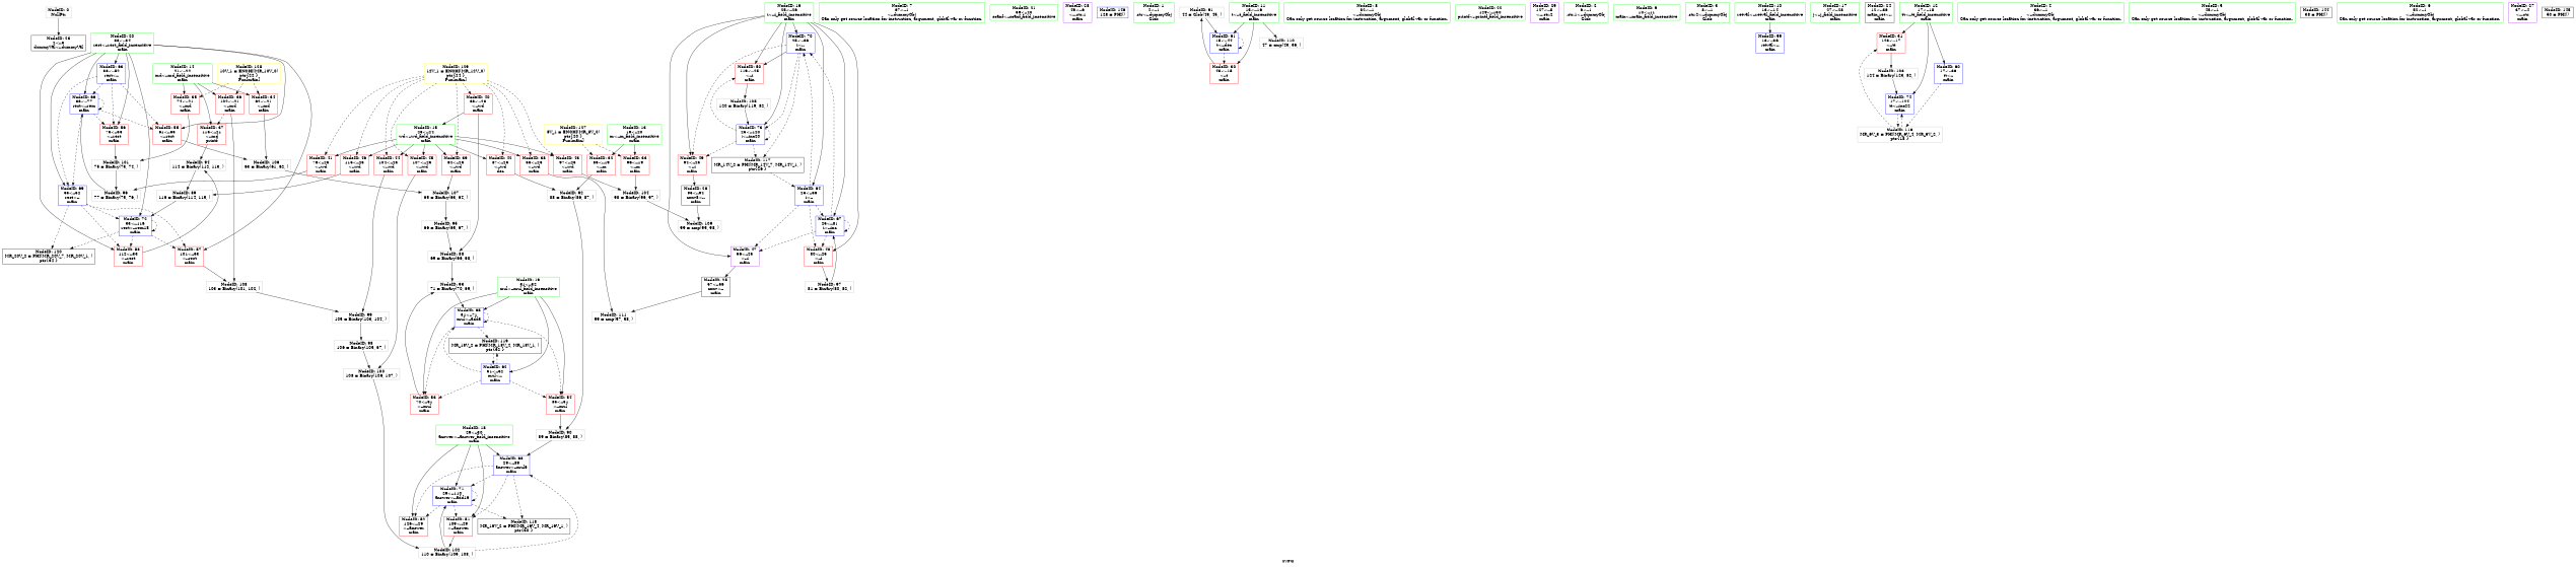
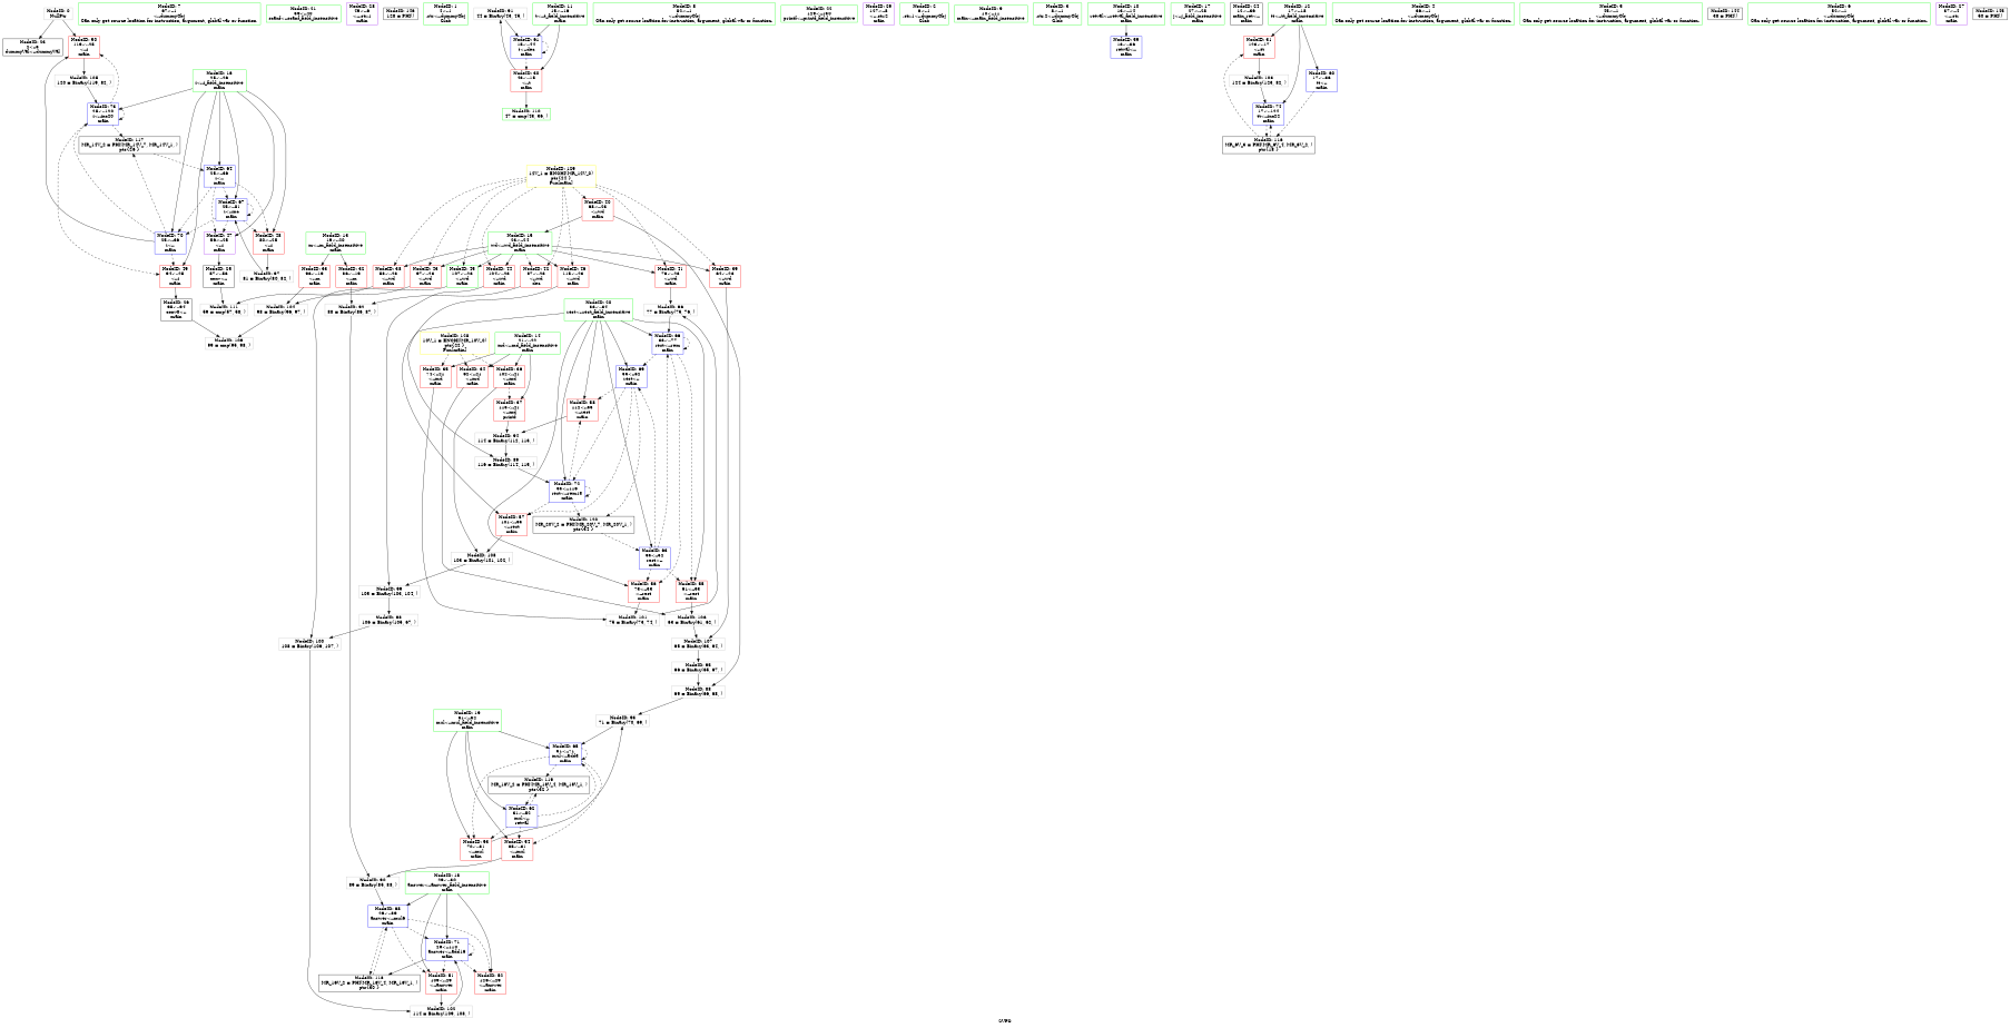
  digraph {
    label=SVFG
    node [color=red shape=record]
    edge [style=solid]
    n1 [color=grey label="{NodeID: 0\nNullPtr}"]
    n2 [color=black label="{NodeID: 23\n2\<--3\ndummyVal\<--dummyVal\n}"]
    n3 [color=grey label="{NodeID: 90\n89 = Binary(85, 88, )\n}"]
    n4 [color=blue label="{NodeID: 68\n29\<--89\nanswer\<--mul6\nmain\n}"]
    n5 [color=black label="{NodeID: 118\nMR_16V_2 = PHI(MR_16V_4, MR_16V_1, )\npts\{30 \}\n}"]
    n6 [color=blue label="{NodeID: 71\n29\<--110\nanswer\<--add16\nmain\n}"]
    n7 [label="{NodeID: 51\n109\<--29\n\<--answer\nmain\n}"]
    n8 [label="{NodeID: 52\n126\<--29\n\<--answer\nmain\n}"]
-   n9 [color=grey label="{NodeID: 102\n110 = Binary(109, 108, )\n}"]
+   n9 [color=grey label="{NodeID: 102\n114 = Binary(109, 108, )\n}"]
    n10 [color=green label="{NodeID: 7\n67\<--1\n\<--dummyObj\nCan only get source location for instruction, argument, global var or function.}"]
    n11 [color=grey label="{NodeID: 97\n81 = Binary(80, 82, )\n}"]
    n12 [color=blue label="{NodeID: 67\n25\<--81\ni\<--inc\nmain\n}"]
    n13 [color=blue label="{NodeID: 70\n25\<--36\ni\<--\nmain\n}"]
    n14 [color=purple label="{NodeID: 47\n56\<--25\n\<--i\nmain\n}"]
    n15 [label="{NodeID: 48\n80\<--25\n\<--i\nmain\n}"]
    n16 [label="{NodeID: 49\n94\<--25\n\<--i\nmain\n}"]
    n17 [label="{NodeID: 50\n119\<--25\n\<--i\nmain\n}"]
    n18 [color=blue label="{NodeID: 73\n25\<--120\ni\<--inc20\nmain\n}"]
    n19 [color=black label="{NodeID: 117\nMR_14V_2 = PHI(MR_14V_7, MR_14V_1, )\npts\{26 \}\n}"]
    n20 [color=black label="{NodeID: 25\n57\<--56\nconv\<--\nmain\n}"]
    n21 [color=green label="{NodeID: 14\n21\<--22\nmd\<--md_field_insensitive\nmain\n}"]
    n22 [label="{NodeID: 34\n62\<--21\n\<--md\nmain\n}"]
    n23 [label="{NodeID: 35\n74\<--21\n\<--md\nmain\n}"]
    n24 [label="{NodeID: 36\n102\<--21\n\<--md\nmain\n}"]
    n25 [label="{NodeID: 37\n113\<--21\n\<--md\nprintf\n}"]
    n26 [color=grey label="{NodeID: 106\n63 = Binary(61, 62, )\n}"]
    n27 [color=grey label="{NodeID: 101\n75 = Binary(73, 74, )\n}"]
    n28 [color=grey label="{NodeID: 108\n103 = Binary(101, 102, )\n}"]
    n29 [color=grey label="{NodeID: 94\n114 = Binary(112, 113, )\n}"]
    n30 [color=grey label="{NodeID: 107\n65 = Binary(63, 64, )\n}"]
    n31 [color=grey label="{NodeID: 96\n77 = Binary(75, 76, )\n}"]
    n32 [color=grey label="{NodeID: 99\n105 = Binary(103, 104, )\n}"]
    n33 [color=grey label="{NodeID: 89\n116 = Binary(114, 115, )\n}"]
    n34 [color=grey label="{NodeID: 104\n98 = Binary(96, 97, )\n}"]
    n35 [color=grey label="{NodeID: 109\n99 = cmp(95, 98, )\n}"]
    n36 [color=green label="{NodeID: 21\n39\<--40\nscanf\<--scanf_field_insensitive\n}"]
    n37 [color=grey label="{NodeID: 111\n59 = cmp(57, 58, )\n}"]
    n38 [color=purple label="{NodeID: 28\n49\<--6\n\<--.str.1\nmain\n}"]
    n39 [color=blue label="{NodeID: 66\n33\<--77\nrest\<--rem\nmain\n}"]
    n40 [label="{NodeID: 42\n87\<--23\n\<--wd\ndec\n}"]
    n41 [color=grey label="{NodeID: 92\n88 = Binary(86, 87, )\n}"]
    n42 [color=black label="{NodeID: 26\n95\<--94\nconv8\<--\nmain\n}"]
    n43 [label="{NodeID: 56\n73\<--33\n\<--rest\nmain\n}"]
-   n44 [color=blue label="{NodeID: 146\n128 = PHI()\n}"]
+   n44 [color=black label="{NodeID: 146\n128 = PHI()\n}"]
    n45 [color=blue label="{NodeID: 63\n33\<--52\nrest\<--\nmain\n}"]
    n46 [label="{NodeID: 55\n61\<--33\n\<--rest\nmain\n}"]
    n47 [color=blue label="{NodeID: 69\n33\<--52\nrest\<--\nmain\n}"]
    n48 [label="{NodeID: 57\n101\<--33\n\<--rest\nmain\n}"]
    n49 [color=black label="{NodeID: 120\nMR_20V_2 = PHI(MR_20V_7, MR_20V_1, )\npts\{34 \}\n}"]
    n50 [label="{NodeID: 58\n112\<--33\n\<--rest\nmain\n}"]
    n51 [color=blue label="{NodeID: 72\n33\<--116\nrest\<--rem18\nmain\n}"]
    n52 [color=grey label="{NodeID: 105\n120 = Binary(119, 82, )\n}"]
    n53 [color=blue label="{NodeID: 64\n25\<--36\ni\<--\nmain\n}"]
    n54 [color=green label="{NodeID: 1\n4\<--1\n.str\<--dummyObj\nGlob }"]
-   n55 [color=grey label="{NodeID: 91\n44 = Glob(43, 45, )\n}"]
+   n55 [color=grey label="{NodeID: 91\n44 = Binary(43, 45, )\n}"]
    n56 [color=blue label="{NodeID: 61\n15\<--44\nt\<--dec\nmain\n}"]
    n57 [label="{NodeID: 30\n43\<--15\n\<--t\nmain\n}"]
-   n58 [color=grey label="{NodeID: 110\n47 = cmp(43, 36, )\n}"]
+   n58 [color=green label="{NodeID: 110\n47 = cmp(43, 36, )\n}"]
    n59 [color=green label="{NodeID: 8\n82\<--1\n\<--dummyObj\nCan only get source location for instruction, argument, global var or function.}"]
    n60 [color=grey label="{NodeID: 98\n106 = Binary(105, 67, )\n}"]
    n61 [color=grey label="{NodeID: 100\n108 = Binary(106, 107, )\n}"]
    n62 [color=green label="{NodeID: 15\n23\<--24\nwd\<--wd_field_insensitive\nmain\n}"]
    n63 [label="{NodeID: 38\n58\<--23\n\<--wd\nmain\n}"]
    n64 [label="{NodeID: 39\n64\<--23\n\<--wd\nmain\n}"]
    n65 [label="{NodeID: 41\n76\<--23\n\<--wd\nmain\n}"]
    n66 [label="{NodeID: 43\n97\<--23\n\<--wd\nmain\n}"]
    n67 [label="{NodeID: 44\n104\<--23\n\<--wd\nmain\n}"]
-   n68 [label="{NodeID: 45\n107\<--23\n\<--wd\nmain\n}"]
+   n68 [color=green label="{NodeID: 45\n107\<--23\n\<--wd\nmain\n}"]
    n69 [label="{NodeID: 46\n115\<--23\n\<--wd\nmain\n}"]
    n70 [label="{NodeID: 40\n68\<--23\n\<--wd\nmain\n}"]
    n71 [color=grey label="{NodeID: 88\n69 = Binary(66, 68, )\n}"]
    n72 [color=grey label="{NodeID: 95\n66 = Binary(65, 67, )\n}"]
    n73 [color=grey label="{NodeID: 93\n71 = Binary(70, 69, )\n}"]
    n74 [color=green label="{NodeID: 22\n129\<--130\nprintf\<--printf_field_insensitive\n}"]
    n75 [color=purple label="{NodeID: 29\n127\<--8\n\<--.str.2\nmain\n}"]
    n76 [color=black label="{NodeID: 119\nMR_18V_2 = PHI(MR_18V_4, MR_18V_1, )\npts\{32 \}\n}"]
-   n77 [color=blue label="{NodeID: 62\n31\<--52\nmul\<--\nmain\n}"]
+   n77 [color=blue label="{NodeID: 62\n31\<--52\nmul\<--\nretval\n}"]
    n78 [color=blue label="{NodeID: 65\n31\<--71\nmul\<--add3\nmain\n}"]
    n79 [label="{NodeID: 53\n70\<--31\n\<--mul\nmain\n}"]
    n80 [label="{NodeID: 54\n85\<--31\n\<--mul\nmain\n}"]
    n81 [color=green label="{NodeID: 2\n6\<--1\n.str.1\<--dummyObj\nGlob }"]
    n82 [color=green label="{NodeID: 9\n10\<--11\nmain\<--main_field_insensitive\n}"]
    n83 [color=green label="{NodeID: 16\n25\<--26\ni\<--i_field_insensitive\nmain\n}"]
-   n84 [color=yellow label="{NodeID: 127\n8V_1 = ENCHI(MR_8V_0)\npts\{20 \}\nFun[main]}" style=double]
    n85 [label="{NodeID: 32\n86\<--19\n\<--m\nmain\n}"]
    n86 [label="{NodeID: 33\n96\<--19\n\<--m\nmain\n}"]
    n87 [color=green label="{NodeID: 3\n8\<--1\n.str.2\<--dummyObj\nGlob }"]
    n88 [color=green label="{NodeID: 10\n13\<--14\nretval\<--retval_field_insensitive\nmain\n}"]
    n89 [color=blue label="{NodeID: 59\n13\<--36\nretval\<--\nmain\n}"]
    n90 [color=green label="{NodeID: 17\n27\<--28\nj\<--j_field_insensitive\nmain\n}"]
    n91 [color=black label="{NodeID: 24\n12\<--36\nmain_ret\<--\nmain\n}"]
    n92 [label="{NodeID: 31\n123\<--17\n\<--tt\nmain\n}"]
    n93 [color=grey label="{NodeID: 103\n124 = Binary(123, 82, )\n}"]
    n94 [color=blue label="{NodeID: 74\n17\<--124\ntt\<--inc22\nmain\n}"]
-   n95 [color=grey label="{NodeID: 116\nMR_6V_3 = PHI(MR_6V_4, MR_6V_2, )\npts\{18 \}\n}"]
+   n95 [color=black label="{NodeID: 116\nMR_6V_3 = PHI(MR_6V_4, MR_6V_2, )\npts\{18 \}\n}"]
    n96 [color=yellow label="{NodeID: 128\n10V_1 = ENCHI(MR_10V_0)\npts\{22 \}\nFun[main]}" style=double]
    n97 [color=green label="{NodeID: 4\n36\<--1\n\<--dummyObj\nCan only get source location for instruction, argument, global var or function.}"]
    n98 [color=green label="{NodeID: 11\n15\<--16\nt\<--t_field_insensitive\nmain\n}"]
    n99 [color=green label="{NodeID: 18\n29\<--30\nanswer\<--answer_field_insensitive\nmain\n}"]
    n100 [color=yellow label="{NodeID: 129\n12V_1 = ENCHI(MR_12V_0)\npts\{24 \}\nFun[main]}" style=double]
    n101 [color=blue label="{NodeID: 60\n17\<--36\ntt\<--\nmain\n}"]
    n102 [color=green label="{NodeID: 5\n45\<--1\n\<--dummyObj\nCan only get source location for instruction, argument, global var or function.}"]
    n103 [color=green label="{NodeID: 12\n17\<--18\ntt\<--tt_field_insensitive\nmain\n}"]
    n104 [color=green label="{NodeID: 19\n31\<--32\nmul\<--mul_field_insensitive\nmain\n}"]
    n105 [color=black label="{NodeID: 144\n38 = PHI()\n}"]
    n106 [color=green label="{NodeID: 6\n52\<--1\n\<--dummyObj\nCan only get source location for instruction, argument, global var or function.}"]
    n107 [color=green label="{NodeID: 13\n19\<--20\nm\<--m_field_insensitive\nmain\n}"]
    n108 [color=green label="{NodeID: 20\n33\<--34\nrest\<--rest_field_insensitive\nmain\n}"]
    n109 [color=purple label="{NodeID: 27\n37\<--4\n\<--.str\nmain\n}"]
    n110 [color=black label="{NodeID: 145\n50 = PHI()\n}"]
    n1 -> n2
    n3 -> n4
    n4 -> n5 [style=dashed]
    n4 -> n6 [style=dashed]
    n4 -> n7 [style=dashed]
    n4 -> n8 [style=dashed]
-   n9 -> n4 [style=dashed]
-   n6 -> n5 [style=dashed]
+   n5 -> n4 [style=dashed]
+   n6 -> n5
    n6 -> n6 [style=dashed]
    n6 -> n7 [style=dashed]
    n6 -> n8 [style=dashed]
    n7 -> n9
    n9 -> n6
    n11 -> n12
    n12 -> n12 [style=dashed]
    n12 -> n13 [style=dashed]
    n12 -> n14 [style=dashed]
    n12 -> n15 [style=dashed]
    n13 -> n16 [style=dashed]
    n13 -> n17
    n13 -> n18 [style=dashed]
    n13 -> n19 [style=dashed]
    n14 -> n20
    n15 -> n11
    n16 -> n42
    n17 -> n52
    n18 -> n16 [style=dashed]
    n18 -> n17 [style=dashed]
    n18 -> n18 [style=dashed]
    n18 -> n19 [style=dashed]
    n19 -> n53 [style=dashed]
    n20 -> n37
    n21 -> n22
    n21 -> n23
    n21 -> n24
    n21 -> n25
    n22 -> n26
    n23 -> n27
    n24 -> n25 [style=dashed]
    n24 -> n28
    n25 -> n29
    n26 -> n30
    n27 -> n31
    n28 -> n32
    n29 -> n33
    n30 -> n72
    n31 -> n39
    n32 -> n60
    n33 -> n51
    n34 -> n35
    n39 -> n39 [style=dashed]
    n39 -> n43 [style=dashed]
    n39 -> n46 [style=dashed]
    n39 -> n47 [style=dashed]
    n40 -> n41
    n41 -> n3
    n42 -> n35
    n43 -> n27
    n45 -> n39 [style=dashed]
    n45 -> n43 [style=dashed]
    n45 -> n46 [style=dashed]
    n45 -> n47 [style=dashed]
    n46 -> n26
    n47 -> n48 [style=dashed]
    n47 -> n49 [style=dashed]
    n47 -> n50 [style=dashed]
    n47 -> n51 [style=dashed]
    n48 -> n28
+   n49 -> n45 [style=dashed]
    n50 -> n29
    n51 -> n48 [style=dashed]
    n51 -> n49 [style=dashed]
    n51 -> n50 [style=dashed]
    n51 -> n51 [style=dashed]
    n52 -> n18
    n53 -> n12 [style=dashed]
    n53 -> n13 [style=dashed]
    n53 -> n14 [style=dashed]
    n53 -> n15 [style=dashed]
    n55 -> n56
    n56 -> n56 [style=dashed]
    n56 -> n57 [style=dashed]
    n57 -> n55
-   n98 -> n58
+   n57 -> n58
    n60 -> n61
    n61 -> n9
-   n62 -> n40
+   n62 -> n40 [style=dashed]
    n62 -> n63
    n62 -> n64
    n62 -> n65
    n62 -> n66
    n62 -> n67
    n62 -> n68
    n62 -> n69
    n63 -> n37
    n64 -> n30
    n65 -> n31
    n66 -> n34
    n67 -> n32
    n68 -> n61
    n69 -> n33
    n70 -> n62
    n70 -> n71
    n71 -> n73
    n72 -> n71
    n73 -> n78
    n76 -> n77 [style=dashed]
    n77 -> n76 [style=dashed]
    n77 -> n78 [style=dashed]
    n77 -> n79 [style=dashed]
    n77 -> n80 [style=dashed]
    n78 -> n76 [style=dashed]
    n78 -> n78 [style=dashed]
    n78 -> n79 [style=dashed]
    n78 -> n80 [style=dashed]
    n79 -> n73
    n80 -> n3
    n83 -> n12
    n83 -> n13
    n83 -> n14
    n83 -> n15
    n83 -> n16
-   n83 -> n17
+   n1 -> n17
    n83 -> n18
    n83 -> n53
-   n84 -> n85 [style=dashed]
-   n84 -> n86 [style=dashed]
    n85 -> n41
    n86 -> n34
    n88 -> n89
    n92 -> n93
    n93 -> n94
    n94 -> n95 [style=dashed]
    n95 -> n92 [style=dashed]
    n95 -> n94 [style=dashed]
    n96 -> n22 [style=dashed]
    n96 -> n23 [style=dashed]
    n96 -> n24 [style=dashed]
    n98 -> n56
    n98 -> n57
    n99 -> n4
    n99 -> n6
    n99 -> n7
    n99 -> n8
    n100 -> n40 [style=dashed]
    n100 -> n63 [style=dashed]
    n100 -> n64 [style=dashed]
    n100 -> n65 [style=dashed]
    n100 -> n66 [style=dashed]
    n100 -> n67 [style=dashed]
    n100 -> n68 [style=dashed]
    n100 -> n69 [style=dashed]
    n100 -> n70 [style=dashed]
    n101 -> n95 [style=dashed]
    n103 -> n92
    n103 -> n94
    n103 -> n101
    n104 -> n77
    n104 -> n78
    n104 -> n79
    n104 -> n80
    n107 -> n85
    n107 -> n86
    n108 -> n39
    n108 -> n43
    n108 -> n45
    n108 -> n46
    n108 -> n47
    n108 -> n48
    n108 -> n50
    n108 -> n51
  }
